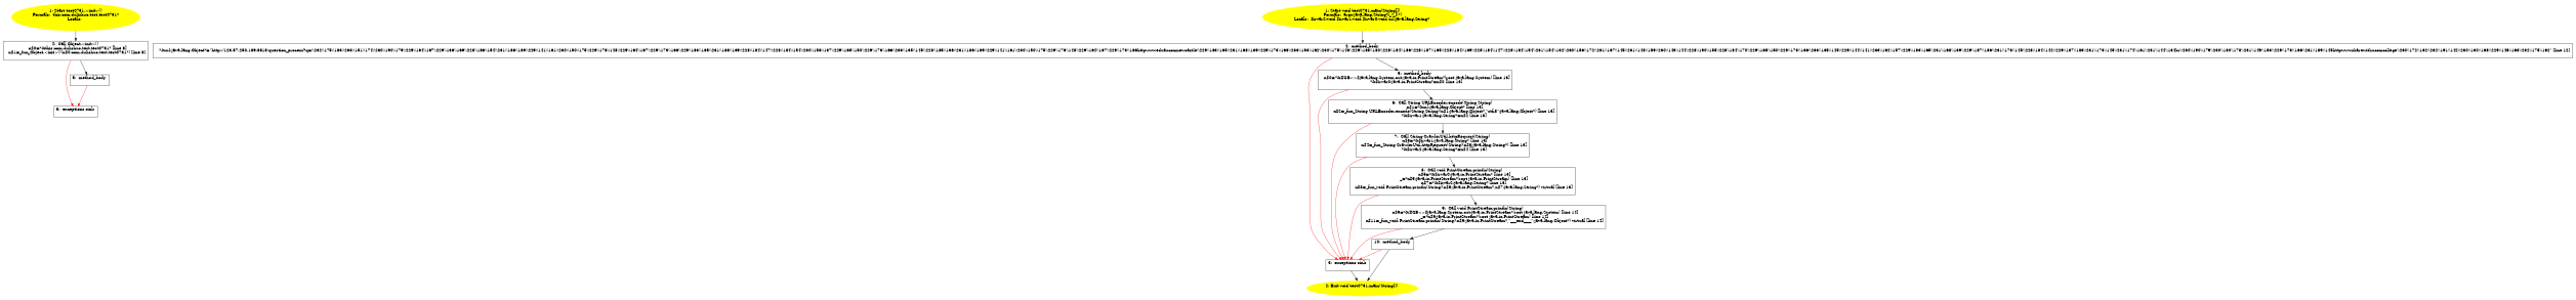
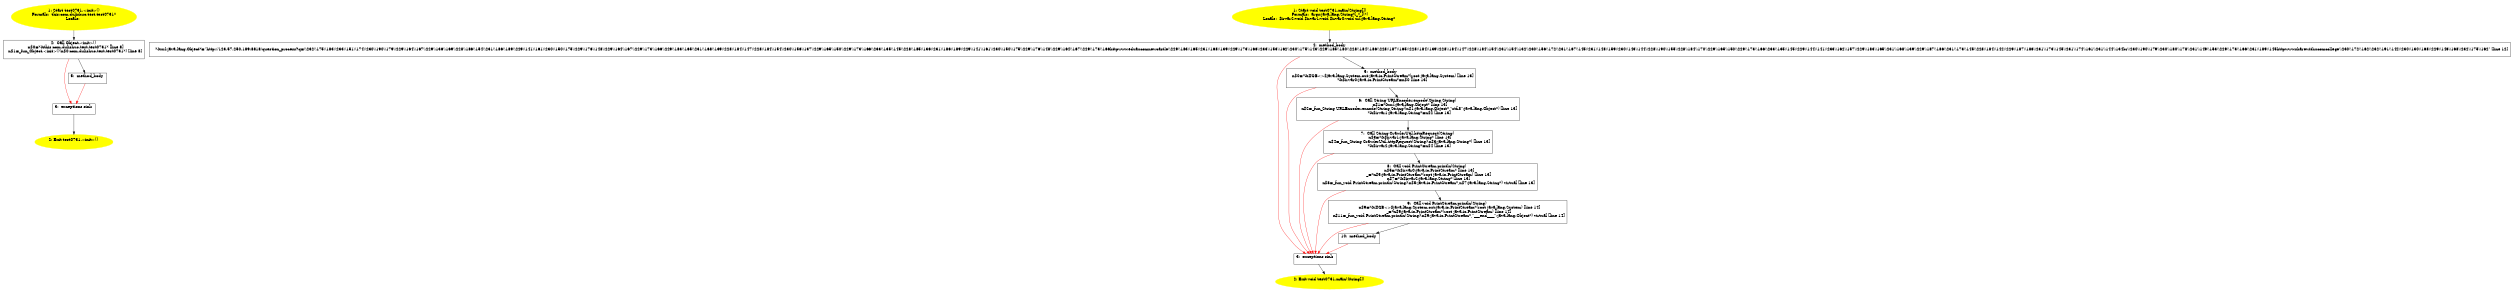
  digraph {
    node [shape=box]
    n1 [color=yellow label="1: Start test0731.<init>()\nFormals:  this:com.dulishuo.test.test0731*\nLocals:  \n  " style=filled shape=""]
    n2 [label="4:  Call Object.<init>() \n   n$0=*&this:com.dulishuo.test.test0731* [line 8]\n  n$1=_fun_Object.<init>()(n$0:com.dulishuo.test.test0731*) [line 8]\n "]
    n3 [label="3:  exceptions sink \n  "]
    n4 [label="5:  method_body \n  "]
+   n5 [color=yellow label="2: Exit test0731.<init>() \n  " style=filled shape=""]
    n6 [color=yellow label="1: Start void test0731.main(String[])\nFormals:  args:java.lang.String*[_*_](*)\nLocals:  $irvar2:void $irvar1:void $irvar0:void url:java.lang.String* \n  " style=filled shape=""]
    n7 [label="4:  method_body \n   *&url:java.lang.Object*=\"http://123.57.250.189:8818/question_process?q=\\\\232\\\\175\\\\183\\\\233\\\\151\\\\174\\\\230\\\\190\\\\179\\\\229\\\\164\\\\167\\\\229\\\\136\\\\169\\\\228\\\\186\\\\154\\\\231\\\\186\\\\189\\\\229\\\\141\\\\161\\\\230\\\\150\\\\175\\\\229\\\\176\\\\148\\\\229\\\\164\\\\167\\\\229\\\\173\\\\166\\\\229\\\\183\\\\165\\\\231\\\\168\\\\139\\\\228\\\\184\\\\147\\\\228\\\\184\\\\154\\\\230\\\\156\\\\137\\\\229\\\\165\\\\150\\\\229\\\\173\\\\166\\\\233\\\\135\\\\145\\\\228\\\\185\\\\136\\\\231\\\\186\\\\189\\\\229\\\\141\\\\161\\\\230\\\\150\\\\175\\\\229\\\\176\\\\148\\\\229\\\\164\\\\167\\\\229\\\\173\\\\166httpwwweduaucomnewcastle\\\\229\\\\183\\\\165\\\\231\\\\168\\\\139\\\\229\\\\173\\\\166\\\\233\\\\153\\\\162\\\\230\\\\175\\\\143\\\\229\\\\185\\\\180\\\\228\\\\184\\\\186\\\\228\\\\187\\\\165\\\\228\\\\184\\\\139\\\\228\\\\184\\\\147\\\\228\\\\184\\\\154\\\\231\\\\154\\\\132\\\\230\\\\156\\\\172\\\\231\\\\167\\\\145\\\\231\\\\148\\\\159\\\\230\\\\143\\\\144\\\\228\\\\190\\\\155\\\\228\\\\184\\\\170\\\\229\\\\165\\\\150\\\\229\\\\173\\\\166\\\\233\\\\135\\\\145\\\\229\\\\144\\\\141\\\\233\\\\162\\\\157\\\\229\\\\183\\\\165\\\\231\\\\168\\\\139\\\\229\\\\187\\\\186\\\\231\\\\173\\\\145\\\\228\\\\184\\\\142\\\\229\\\\187\\\\186\\\\231\\\\173\\\\145\\\\231\\\\174\\\\161\\\\231\\\\144\\\\134br\\\\230\\\\190\\\\179\\\\230\\\\180\\\\178\\\\231\\\\149\\\\153\\\\229\\\\173\\\\166\\\\231\\\\189\\\\145httpwwwsharewithucomcollege\\\\230\\\\172\\\\162\\\\232\\\\191\\\\142\\\\230\\\\130\\\\168\\\\229\\\\146\\\\168\\\\232\\\\175\\\\162\" [line 12]\n "]
    n8 [label="3:  exceptions sink \n  "]
    n9 [label="5:  method_body \n   n$0=*&#GB<>$java.lang.System.out:java.io.PrintStream*(root java.lang.System) [line 13]\n  *&$irvar0:java.io.PrintStream*=n$0 [line 13]\n "]
    n10 [color=yellow label="2: Exit void test0731.main(String[]) \n  " style=filled shape=""]
    n11 [label="6:  Call String URLEncoder.encode(String,String) \n   n$1=*&url:java.lang.Object* [line 13]\n  n$2=_fun_String URLEncoder.encode(String,String)(n$1:java.lang.Object*,\"utf-8\":java.lang.Object*) [line 13]\n  *&$irvar1:java.lang.String*=n$2 [line 13]\n "]
    n12 [label="7:  Call String CrawlerUtil.httpRequest(String) \n   n$3=*&$irvar1:java.lang.String* [line 13]\n  n$4=_fun_String CrawlerUtil.httpRequest(String)(n$3:java.lang.String*) [line 13]\n  *&$irvar2:java.lang.String*=n$4 [line 13]\n "]
    n13 [label="8:  Call void PrintStream.println(String) \n   n$5=*&$irvar0:java.io.PrintStream* [line 13]\n  _=*n$5:java.io.PrintStream*(root java.io.PrintStream) [line 13]\n  n$7=*&$irvar2:java.lang.String* [line 13]\n  n$8=_fun_void PrintStream.println(String)(n$5:java.io.PrintStream*,n$7:java.lang.String*) virtual [line 13]\n "]
    n14 [label="9:  Call void PrintStream.println(String) \n   n$9=*&#GB<>$java.lang.System.out:java.io.PrintStream*(root java.lang.System) [line 14]\n  _=*n$9:java.io.PrintStream*(root java.io.PrintStream) [line 14]\n  n$11=_fun_void PrintStream.println(String)(n$9:java.io.PrintStream*,\"___end____\":java.lang.Object*) virtual [line 14]\n "]
    n15 [label="10:  method_body \n  "]
    n1 -> n2
    n2 -> n3 [color=red]
    n2 -> n4
+   n3 -> n5
    n4 -> n3 [color=red]
    n6 -> n7
    n7 -> n8 [color=red]
    n7 -> n9
    n8 -> n10
    n9 -> n8 [color=red]
    n9 -> n11
    n11 -> n8 [color=red]
    n11 -> n12
    n12 -> n8 [color=red]
    n12 -> n13
    n13 -> n8 [color=red]
    n13 -> n14
    n14 -> n8 [color=red]
    n14 -> n15
    n15 -> n8 [color=red]
-   n15 -> n10
  }
